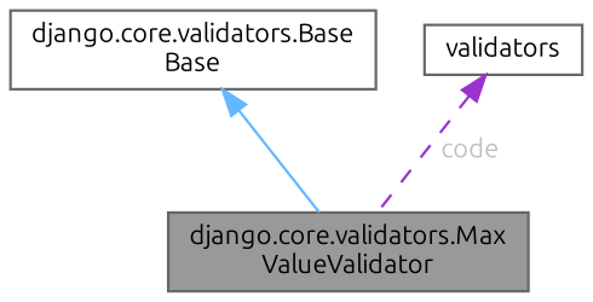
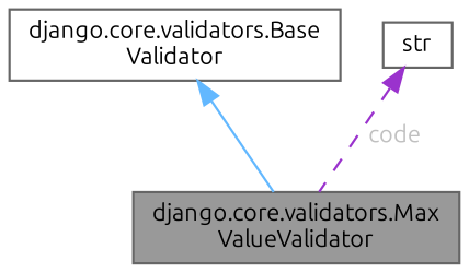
  digraph {
    fontname=Ubuntu
    node [color=gray40 fillcolor=white fontname=Ubuntu fontsize=10 shape=box style=filled]
    edge [dir=back fontname=Ubuntu fontsize=10 labelfontname=Helvetica labelfontsize=10]
    n1 [fillcolor=grey60 fontcolor=black height=0.2 label="django.core.validators.Max\lValueValidator" width=0.4]
-   n2 [height=0.2 label="django.core.validators.Base\lBase" width=0.4]
-   n3 [height=0.2 label=validators width=0.4]
+   n2 [height=0.2 label="django.core.validators.Base\lValidator" width=0.4]
+   n3 [height=0.2 label=str width=0.4]
    n2 -> n1 [color=steelblue1 style=solid]
    n3 -> n1 [color=darkorchid3 fontcolor=grey label=" code" style=dashed]
  }
